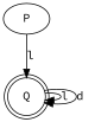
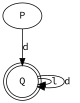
  digraph {
    fontname="Source Code Pro"
    node [fontname="Source Code Pro"]
    edge [fontname="Source Code Pro"]
    n1 [label=P]
    n2 [label=Q shape=doublecircle]
-   n1 -> n2 [label=l]
+   n1 -> n2 [label=d]
    n2 -> n2 [label=l]
    n2 -> n2 [label=d]
  }
